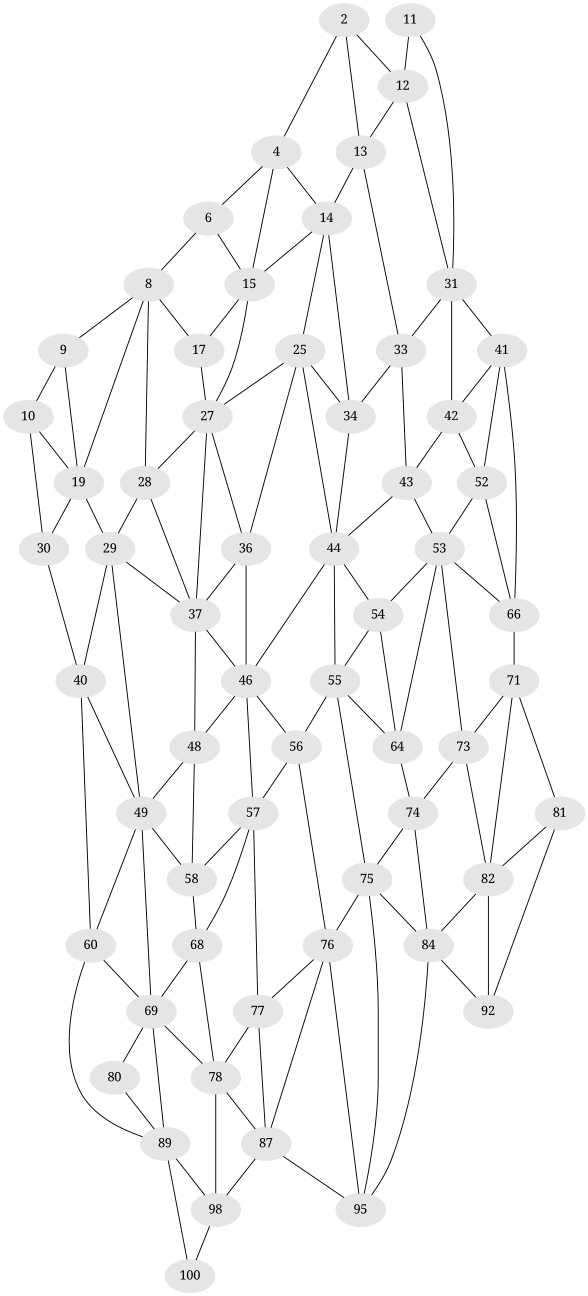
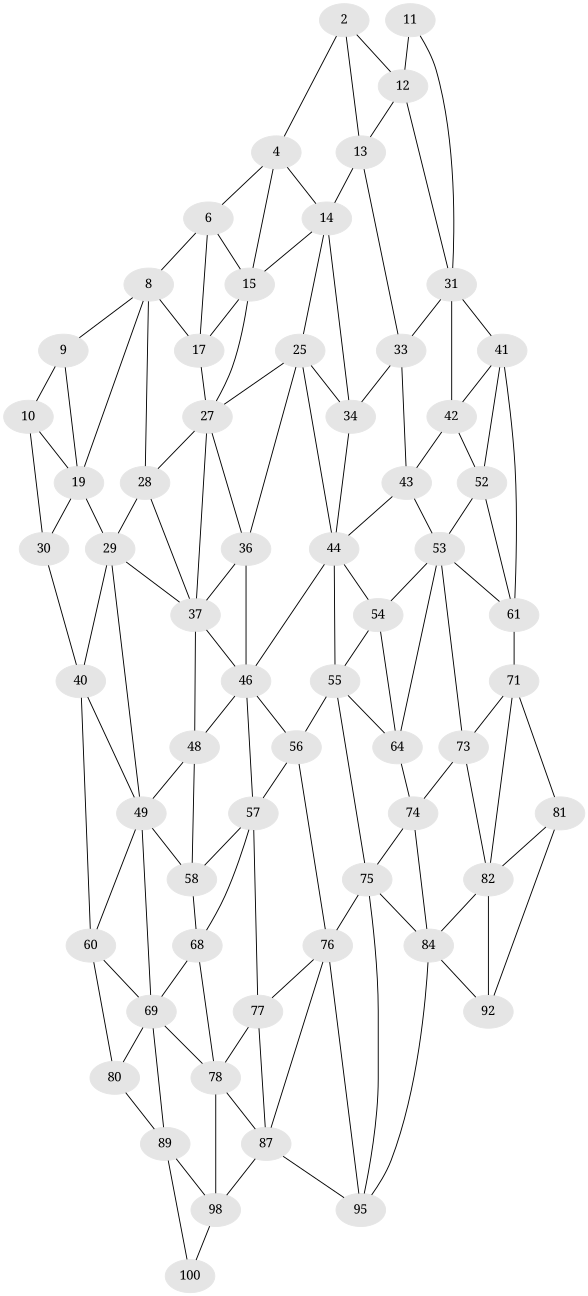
  graph {
    fontname="Noto Serif"
    node [color=gray90 fontname="Noto Serif" style=filled]
    edge [fontname="Noto Serif"]
    2 [super="+3"]
    4 [super="+5"]
    12 [super="+22"]
    13 [super="+23"]
    11 [super="+21"]
    31 [super="+32"]
    6 [super="+7"]
    14 [super="+24"]
    15 [super="+16"]
    33
    8 [super="+18"]
    17
    25 [super="+35"]
    34
    n15 [label=27 super="+27"]
    9
    19
    28
    10 [super="+20"]
    30
    29 [super="+39"]
    37 [super="+38"]
    40 [super="+50"]
    41 [super="+51"]
    42
    43
    36
    44 [super="+45"]
    49 [super="+59"]
    46 [super="+47"]
    54
    55 [super="+65"]
    48
    60 [super="+70"]
    58
    69 [super="+79"]
    52
-   61 [super="+62" label=66]
+   61 [super="+62"]
    53 [super="+63"]
    56 [super="+66"]
    57 [super="+67"]
    80
    71 [super="+72"]
    64
    73
    75 [super="+85"]
    76 [super="+86"]
    68
    77
    78 [super="+88"]
    89 [super="+90"]
    74
    82 [super="+83"]
    84 [super="+94"]
    95 [super="+96"]
    87 [super="+97"]
    81 [super="+91"]
    98 [super="+99"]
    100
    92 [super="+93"]
    2 -- 4
    2 -- 12
    2 -- 13
    4 -- 6
    4 -- 14
    4 -- 15
    12 -- 13 [weight=2]
    12 -- 31
    13 -- 14 [weight=2]
    13 -- 33
    11 -- 12 [weight=2]
    11 -- 31
    31 -- 33
    31 -- 41
    31 -- 42
    6 -- 15
    6 -- 8
+   6 -- 17
    14 -- 15
    14 -- 25
    14 -- 34
    15 -- 17
    15 -- n15
    33 -- 34
    33 -- 43
    8 -- 17
    8 -- 9
    8 -- 19
    8 -- 28
    17 -- n15
    25 -- 34
    25 -- n15
    25 -- 36
    25 -- 44
    34 -- 44
    n15 -- 28
    n15 -- 37
    n15 -- 36
    9 -- 19
    9 -- 10
    19 -- 30
    19 -- 29
    28 -- 29
    28 -- 37
    10 -- 19
    10 -- 30
    30 -- 40
    29 -- 37
    29 -- 40
    29 -- 49
    37 -- 46
    37 -- 48
    40 -- 49
    40 -- 60
    41 -- 42
    41 -- 52
    41 -- 61
    42 -- 43
    42 -- 52
    43 -- 44
    43 -- 53
    36 -- 37
    36 -- 46
    44 -- 46
    44 -- 54
    44 -- 55
    49 -- 60
    49 -- 58
    49 -- 69
    46 -- 48
    46 -- 56
    46 -- 57
    54 -- 55
    54 -- 64
    55 -- 56 [weight=2]
    55 -- 64
    55 -- 75
    48 -- 49
    48 -- 58
    60 -- 69
-   60 -- 89
+   60 -- 80
    58 -- 68
    69 -- 80
    69 -- 78
    69 -- 89
    52 -- 61
    52 -- 53
    61 -- 71 [weight=2]
    53 -- 54
    53 -- 61
    53 -- 64
    53 -- 73
    56 -- 57 [weight=2]
    56 -- 76
    57 -- 58
    57 -- 68
    57 -- 77
    80 -- 89
    71 -- 73
    71 -- 82
    71 -- 81
    64 -- 74
    73 -- 74
    73 -- 82
    75 -- 76 [weight=2]
    75 -- 84
    75 -- 95
    76 -- 77
    76 -- 95
    76 -- 87
    68 -- 69
    68 -- 78
    77 -- 78
    77 -- 87
    78 -- 87
    78 -- 98
    89 -- 98
    89 -- 100
    74 -- 75
    74 -- 84
    82 -- 84
    82 -- 92 [weight=2]
    84 -- 95
    84 -- 92
    87 -- 95
    87 -- 98
    81 -- 82
    81 -- 92
    98 -- 100
  }
